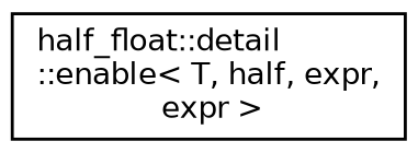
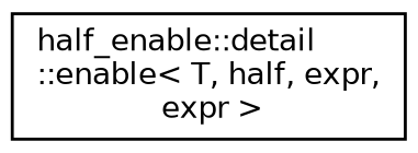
  digraph {
    rankdir=LR
-   n1 [color=black fillcolor=white fontname=Helvetica fontsize=10 height=0.2 label="half_float::detail\l::enable\< T, half, expr,\l expr \>" shape=record style=filled width=0.4]
+   n1 [color=black fillcolor=white fontname=Helvetica fontsize=10 height=0.2 label="half_enable::detail\l::enable\< T, half, expr,\l expr \>" shape=record style=filled width=0.4]
  }
